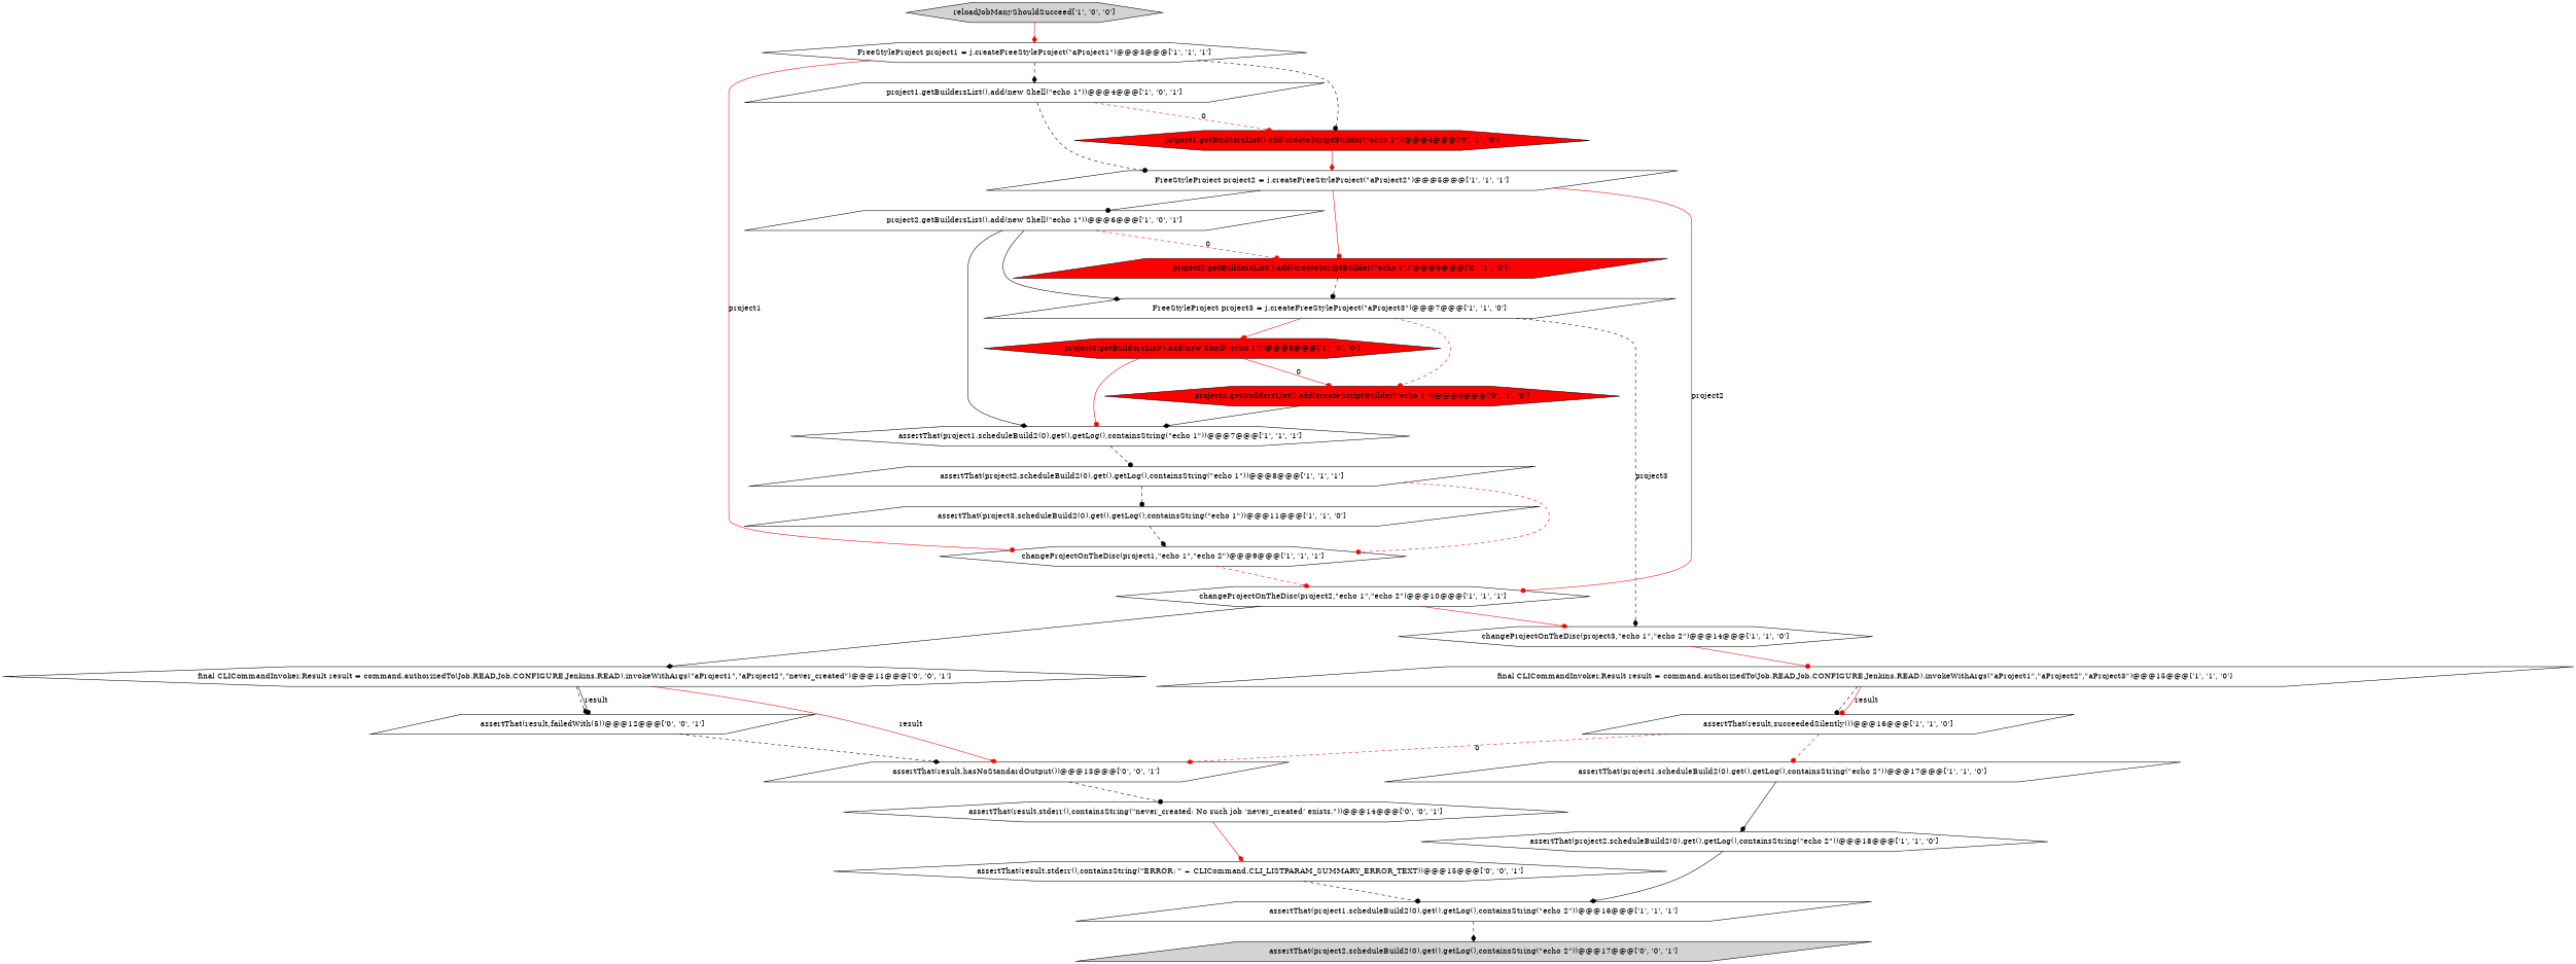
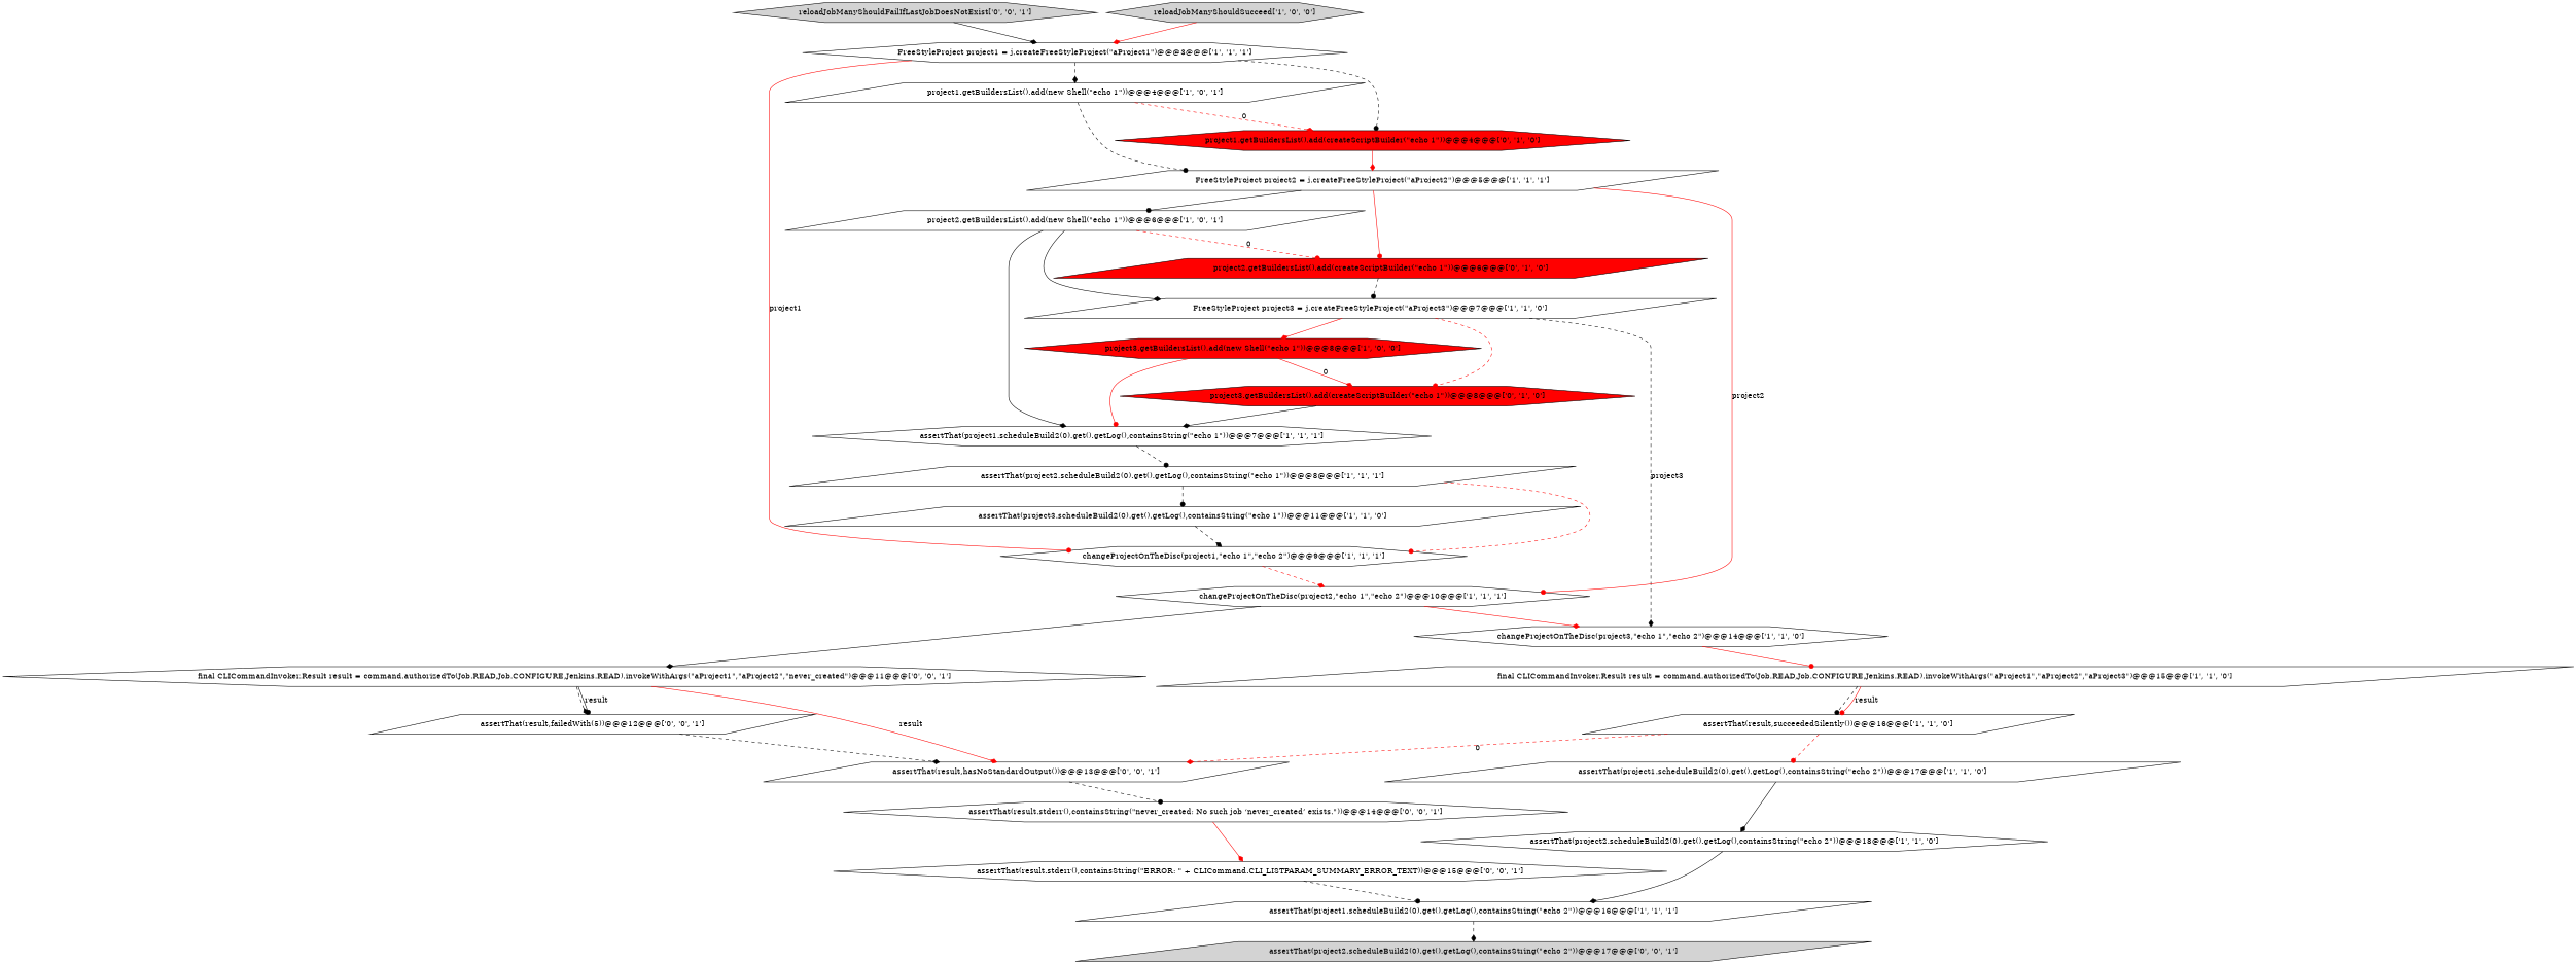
  digraph {
    node [fillcolor=white shape=hexagon style=filled]
    edge [arrowhead=diamond color=black style=solid]
    n1 [label="changeProjectOnTheDisc(project1,\"echo 1\",\"echo 2\")@@@9@@@['1', '1', '1']"]
    n2 [label="changeProjectOnTheDisc(project2,\"echo 1\",\"echo 2\")@@@10@@@['1', '1', '1']"]
    n3 [label="changeProjectOnTheDisc(project3,\"echo 1\",\"echo 2\")@@@14@@@['1', '1', '0']"]
    n4 [label="final CLICommandInvoker.Result result = command.authorizedTo(Job.READ,Job.CONFIGURE,Jenkins.READ).invokeWithArgs(\"aProject1\",\"aProject2\",\"never_created\")@@@11@@@['0', '0', '1']"]
    n5 [label="FreeStyleProject project3 = j.createFreeStyleProject(\"aProject3\")@@@7@@@['1', '1', '0']" shape=parallelogram]
    n6 [fillcolor=red label="project3.getBuildersList().add(new Shell(\"echo 1\"))@@@8@@@['1', '0', '0']"]
    n7 [fillcolor=red label="project3.getBuildersList().add(createScriptBuilder(\"echo 1\"))@@@8@@@['0', '1', '0']"]
    n8 [label="final CLICommandInvoker.Result result = command.authorizedTo(Job.READ,Job.CONFIGURE,Jenkins.READ).invokeWithArgs(\"aProject1\",\"aProject2\",\"aProject3\")@@@15@@@['1', '1', '0']" shape=parallelogram]
    n9 [label="assertThat(project1.scheduleBuild2(0).get().getLog(),containsString(\"echo 1\"))@@@7@@@['1', '1', '1']"]
    n10 [label="assertThat(result.stderr(),containsString(\"ERROR: \" + CLICommand.CLI_LISTPARAM_SUMMARY_ERROR_TEXT))@@@15@@@['0', '0', '1']"]
    n11 [label="assertThat(project1.scheduleBuild2(0).get().getLog(),containsString(\"echo 2\"))@@@16@@@['1', '1', '1']" shape=parallelogram]
    n12 [fillcolor=lightgray label="assertThat(project2.scheduleBuild2(0).get().getLog(),containsString(\"echo 2\"))@@@17@@@['0', '0', '1']" shape=parallelogram]
+   n13 [fillcolor=lightgray label="reloadJobManyShouldFailIfLastJobDoesNotExist['0', '0', '1']"]
    n14 [label="FreeStyleProject project1 = j.createFreeStyleProject(\"aProject1\")@@@3@@@['1', '1', '1']"]
    n15 [label="project1.getBuildersList().add(new Shell(\"echo 1\"))@@@4@@@['1', '0', '1']" shape=parallelogram]
    n16 [fillcolor=red label="project1.getBuildersList().add(createScriptBuilder(\"echo 1\"))@@@4@@@['0', '1', '0']"]
    n17 [label="assertThat(result,succeededSilently())@@@16@@@['1', '1', '0']" shape=parallelogram]
    n18 [label="assertThat(project2.scheduleBuild2(0).get().getLog(),containsString(\"echo 1\"))@@@8@@@['1', '1', '1']" shape=parallelogram]
    n19 [label="assertThat(project3.scheduleBuild2(0).get().getLog(),containsString(\"echo 1\"))@@@11@@@['1', '1', '0']" shape=parallelogram]
    n20 [label="assertThat(result.stderr(),containsString(\"never_created: No such job ‘never_created’ exists.\"))@@@14@@@['0', '0', '1']"]
    n21 [label="assertThat(result,failedWith(5))@@@12@@@['0', '0', '1']" shape=parallelogram]
    n22 [label="assertThat(result,hasNoStandardOutput())@@@13@@@['0', '0', '1']" shape=parallelogram]
    n23 [label="assertThat(project1.scheduleBuild2(0).get().getLog(),containsString(\"echo 2\"))@@@17@@@['1', '1', '0']" shape=parallelogram]
    n24 [label="FreeStyleProject project2 = j.createFreeStyleProject(\"aProject2\")@@@5@@@['1', '1', '1']" shape=parallelogram]
    n25 [fillcolor=lightgray label="reloadJobManyShouldSucceed['1', '0', '0']"]
    n26 [label="assertThat(project2.scheduleBuild2(0).get().getLog(),containsString(\"echo 2\"))@@@18@@@['1', '1', '0']"]
    n27 [label="project2.getBuildersList().add(new Shell(\"echo 1\"))@@@6@@@['1', '0', '1']" shape=parallelogram]
    n28 [fillcolor=red label="project2.getBuildersList().add(createScriptBuilder(\"echo 1\"))@@@6@@@['0', '1', '0']" shape=parallelogram]
    n1 -> n2 [color=red style=dashed]
    n2 -> n3 [color=red]
    n2 -> n4
    n3 -> n8 [arrowhead=dot color=red]
    n4 -> n21 [arrowhead=dot label=result]
    n4 -> n21 [style=dashed]
    n4 -> n22 [color=red label=result]
    n5 -> n3 [label=project3 style=dashed]
    n5 -> n6 [color=red]
    n5 -> n7 [arrowhead=dot color=red style=dashed]
    n6 -> n7 [color=red label=0]
    n6 -> n9 [arrowhead=dot color=red]
    n7 -> n9
    n8 -> n17 [arrowhead=dot style=dashed]
    n8 -> n17 [arrowhead=dot color=red label=result]
    n9 -> n18 [arrowhead=dot style=dashed]
    n10 -> n11 [arrowhead=dot style=dashed]
    n11 -> n12 [style=dashed]
+   n13 -> n14
    n14 -> n1 [arrowhead=dot color=red label=project1]
    n14 -> n15 [style=dashed]
    n14 -> n16 [arrowhead=dot style=dashed]
    n15 -> n16 [color=red label=0 style=dashed]
    n15 -> n24 [arrowhead=dot style=dashed]
    n16 -> n24 [color=red]
    n17 -> n22 [color=red label=0 style=dashed]
    n17 -> n23 [arrowhead=dot color=red style=dashed]
    n18 -> n1 [arrowhead=dot color=red style=dashed]
    n18 -> n19 [arrowhead=dot style=dashed]
    n19 -> n1 [style=dashed]
    n20 -> n10 [color=red]
    n21 -> n22 [style=dashed]
    n22 -> n20 [arrowhead=dot style=dashed]
    n23 -> n26
    n24 -> n2 [arrowhead=dot color=red label=project2]
    n24 -> n27 [arrowhead=dot]
    n24 -> n28 [arrowhead=dot color=red]
    n25 -> n14 [color=red]
    n26 -> n11
    n27 -> n5
    n27 -> n9
    n27 -> n28 [arrowhead=dot color=red label=0 style=dashed]
    n28 -> n5 [arrowhead=dot style=dashed]
  }
